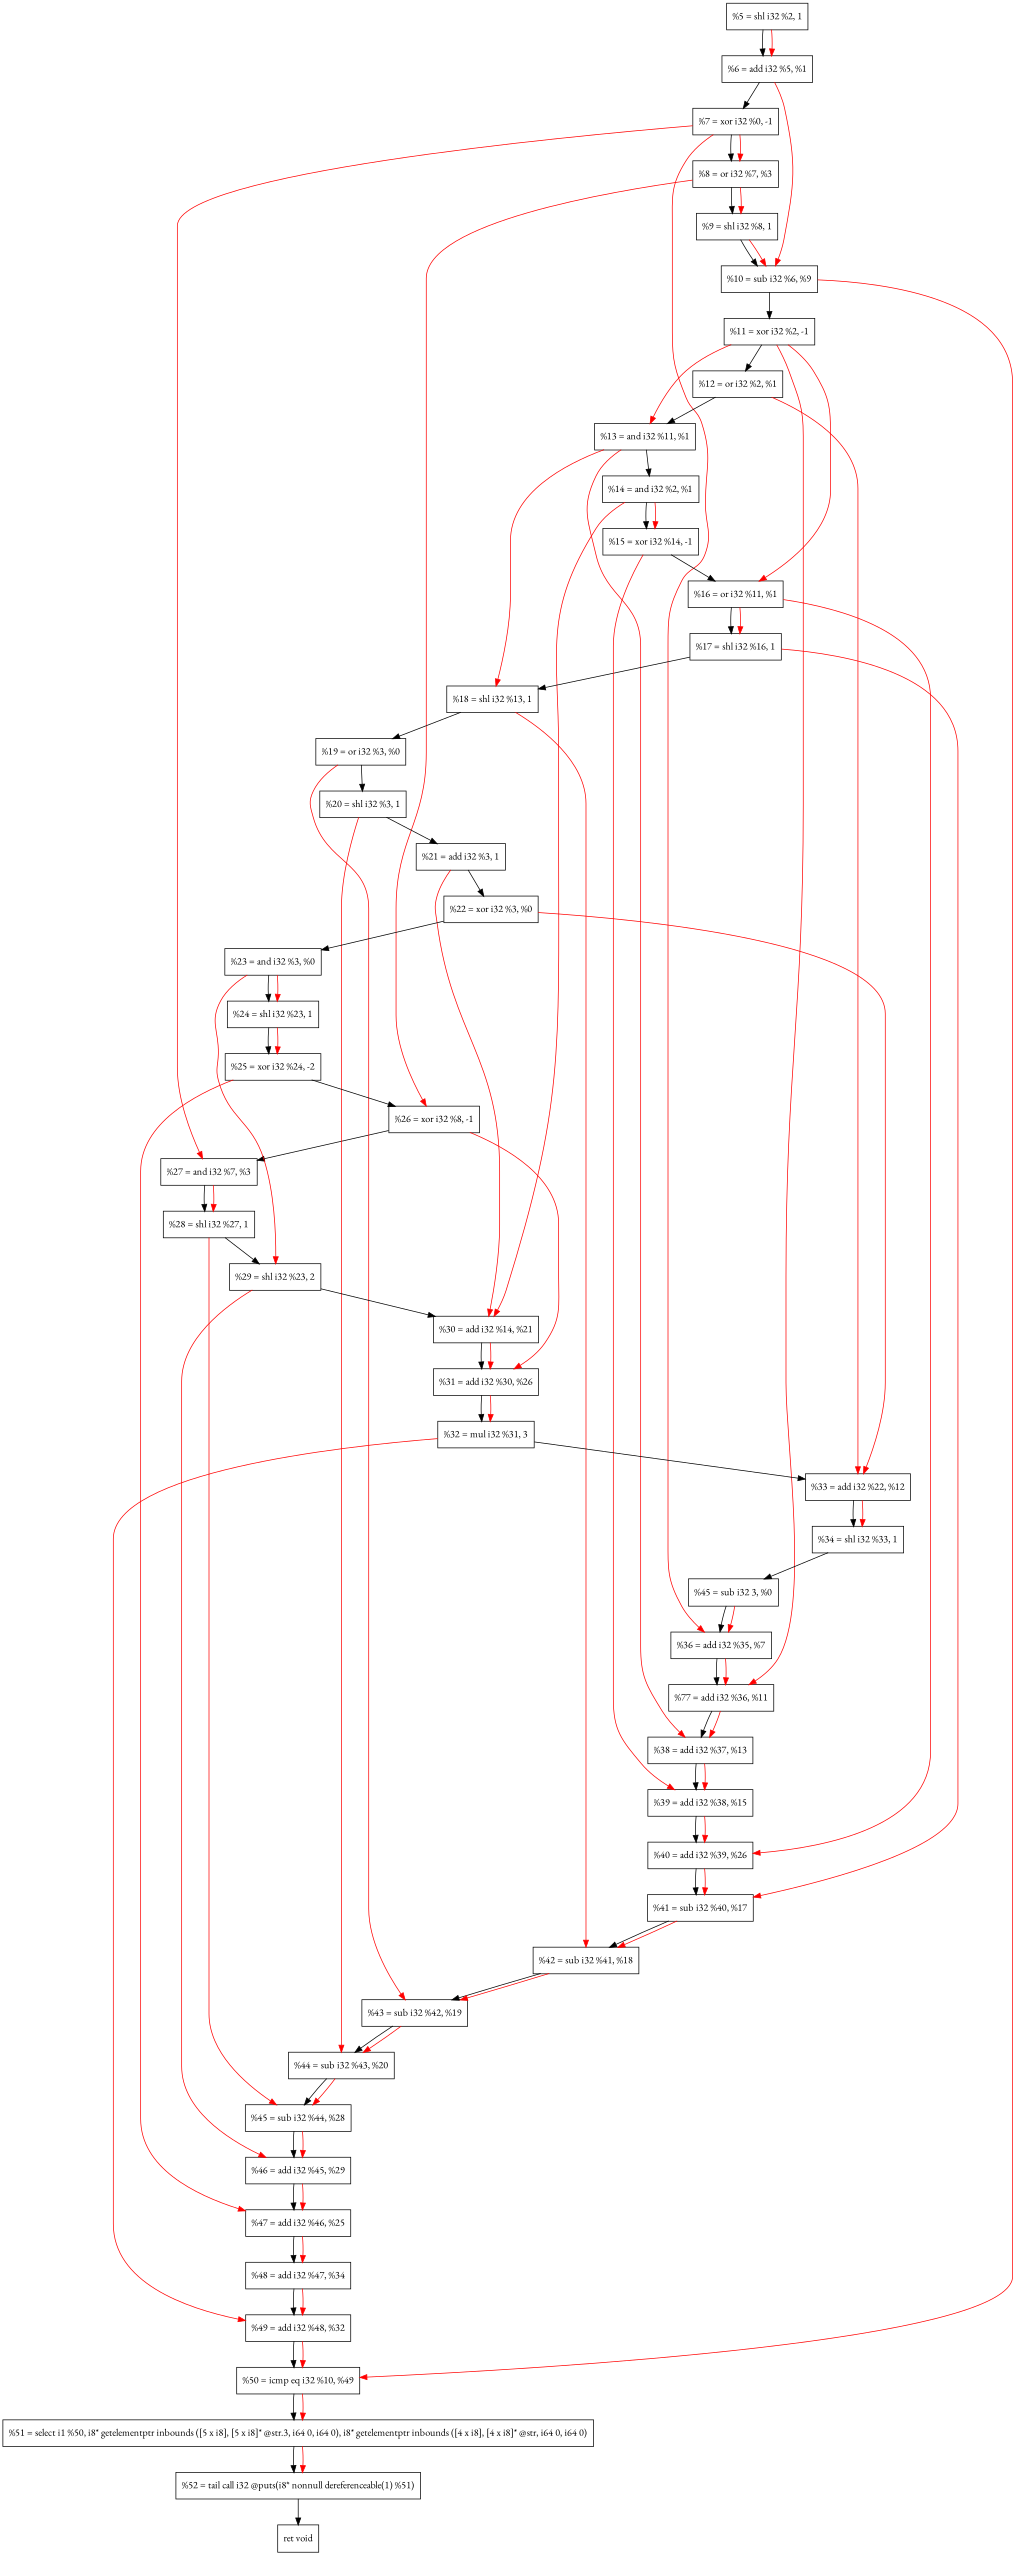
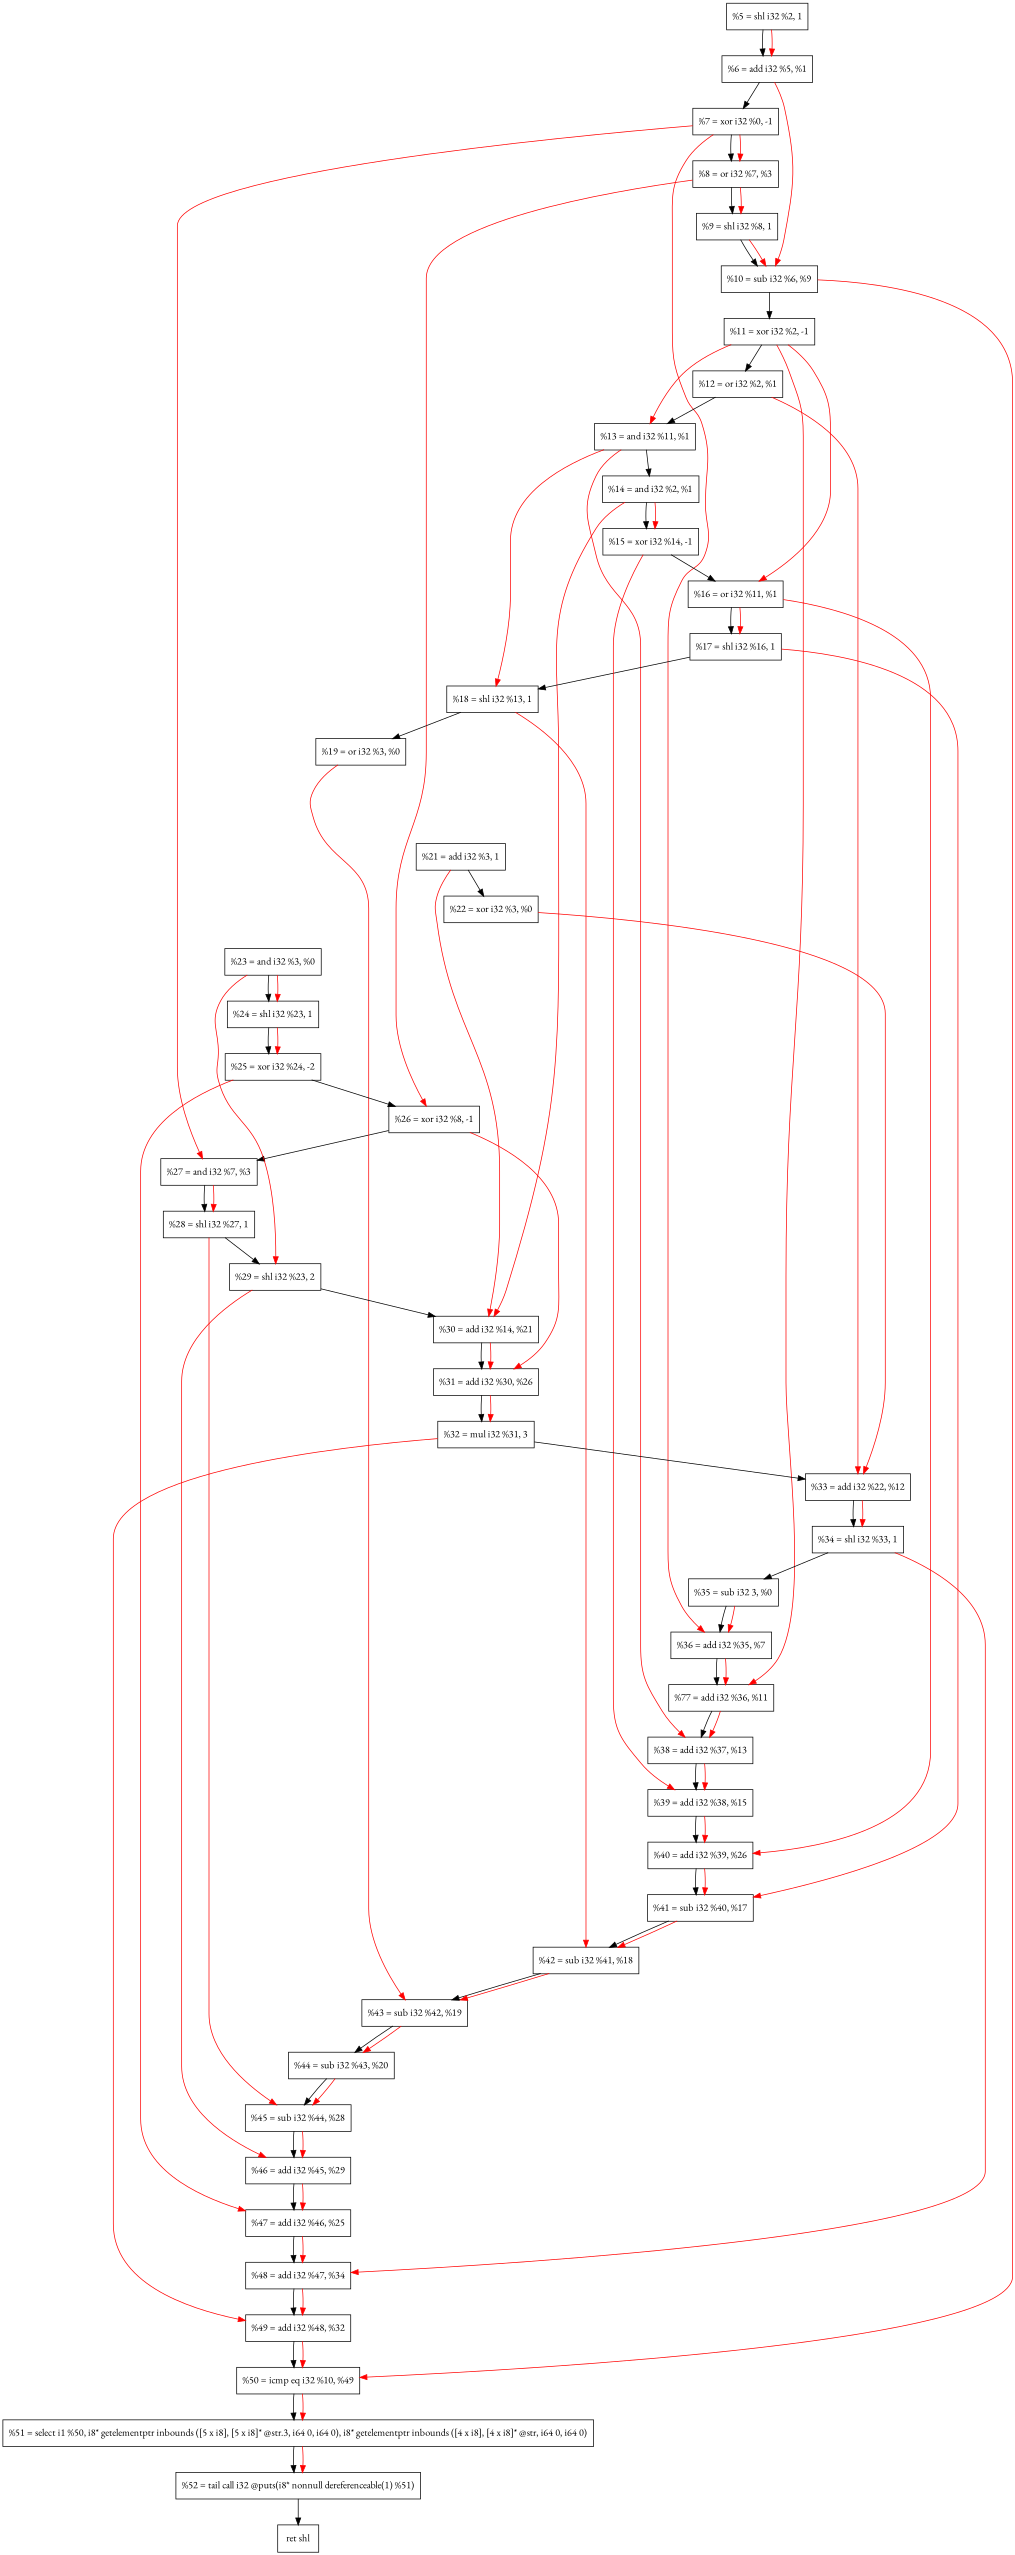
  digraph {
    fontname="EB Garamond"
    node [fontname="EB Garamond" shape=record]
    edge [fontname="EB Garamond" color=red]
    n1 [label="  %5 = shl i32 %2, 1"]
    n2 [label="  %6 = add i32 %5, %1"]
    n3 [label="  %7 = xor i32 %0, -1"]
    n4 [label="  %10 = sub i32 %6, %9"]
    n5 [label="  %8 = or i32 %7, %3"]
    n6 [label="  %27 = and i32 %7, %3"]
    n7 [label="  %36 = add i32 %35, %7"]
    n8 [label="  %11 = xor i32 %2, -1"]
    n9 [label="  %50 = icmp eq i32 %10, %49"]
    n10 [label="  %9 = shl i32 %8, 1"]
    n11 [label="  %26 = xor i32 %8, -1"]
    n12 [label="  %28 = shl i32 %27, 1"]
    n13 [label="%77 = add i32 %36, %11"]
    n14 [label="  %31 = add i32 %30, %26"]
    n15 [label="  %12 = or i32 %2, %1"]
    n16 [label="  %13 = and i32 %11, %1"]
    n17 [label="  %16 = or i32 %11, %1"]
    n18 [label="  %51 = select i1 %50, i8* getelementptr inbounds ([5 x i8], [5 x i8]* @str.3, i64 0, i64 0), i8* getelementptr inbounds ([4 x i8], [4 x i8]* @str, i64 0, i64 0)"]
    n19 [label="  %33 = add i32 %22, %12"]
    n20 [label="  %14 = and i32 %2, %1"]
    n21 [label="  %18 = shl i32 %13, 1"]
    n22 [label="  %38 = add i32 %37, %13"]
    n23 [label="  %17 = shl i32 %16, 1"]
    n24 [label="%40 = add i32 %39, %26"]
    n25 [label="  %34 = shl i32 %33, 1"]
    n26 [label="  %15 = xor i32 %14, -1"]
    n27 [label="  %30 = add i32 %14, %21"]
    n28 [label="  %19 = or i32 %3, %0"]
    n29 [label="  %42 = sub i32 %41, %18"]
    n30 [label="  %39 = add i32 %38, %15"]
    n31 [label="  %41 = sub i32 %40, %17"]
-   n32 [label="  %20 = shl i32 %3, 1"]
    n33 [label="  %43 = sub i32 %42, %19"]
    n34 [label="  %21 = add i32 %3, 1"]
    n35 [label="  %44 = sub i32 %43, %20"]
    n36 [label="  %22 = xor i32 %3, %0"]
    n37 [label="  %45 = sub i32 %44, %28"]
    n38 [label="  %23 = and i32 %3, %0"]
    n39 [label="  %24 = shl i32 %23, 1"]
    n40 [label="  %29 = shl i32 %23, 2"]
    n41 [label="  %25 = xor i32 %24, -2"]
    n42 [label="  %46 = add i32 %45, %29"]
    n43 [label="  %47 = add i32 %46, %25"]
    n44 [label="  %48 = add i32 %47, %34"]
    n45 [label="  %32 = mul i32 %31, 3"]
    n46 [label="  %49 = add i32 %48, %32"]
-   n47 [label="%45 = sub i32 3, %0"]
+   n47 [label="  %35 = sub i32 3, %0"]
    n48 [label="  %52 = tail call i32 @puts(i8* nonnull dereferenceable(1) %51)"]
-   n49 [label="  ret void"]
+   n49 [label="ret shl"]
    n1 -> n2 [color=""]
    n1 -> n2
    n2 -> n3 [color=""]
    n2 -> n4
    n3 -> n5 [color=""]
    n3 -> n5
    n3 -> n6
    n3 -> n7
    n4 -> n8 [color=""]
    n4 -> n9
    n5 -> n10 [color=""]
    n5 -> n10
    n5 -> n11
    n6 -> n12 [color=""]
    n6 -> n12
    n7 -> n13 [color=""]
    n7 -> n13
    n8 -> n13
    n8 -> n15 [color=""]
    n8 -> n16
    n8 -> n17
    n9 -> n18 [color=""]
    n9 -> n18
    n10 -> n4 [color=""]
    n10 -> n4
    n11 -> n6 [color=""]
    n11 -> n14
    n12 -> n37
    n12 -> n40 [color=""]
    n13 -> n22 [color=""]
    n13 -> n22
    n14 -> n45 [color=""]
    n14 -> n45
    n15 -> n16 [color=""]
    n15 -> n19
    n16 -> n20 [color=""]
    n16 -> n21
    n16 -> n22
    n17 -> n23 [color=""]
    n17 -> n23
    n17 -> n24
    n18 -> n48 [color=""]
    n18 -> n48
    n19 -> n25 [color=""]
    n19 -> n25
    n20 -> n26 [color=""]
    n20 -> n26
    n20 -> n27
    n21 -> n28 [color=""]
    n21 -> n29
    n22 -> n30 [color=""]
    n22 -> n30
    n23 -> n21 [color=""]
    n23 -> n31
    n24 -> n31 [color=""]
    n24 -> n31
+   n25 -> n44
    n25 -> n47 [color=""]
    n26 -> n17 [color=""]
    n26 -> n30
    n27 -> n14 [color=""]
    n27 -> n14
-   n28 -> n32 [color=""]
    n28 -> n33
    n29 -> n33 [color=""]
    n29 -> n33
    n30 -> n24 [color=""]
    n30 -> n24
    n31 -> n29 [color=""]
    n31 -> n29
-   n32 -> n34 [color=""]
-   n32 -> n35
    n33 -> n35 [color=""]
    n33 -> n35
    n34 -> n27
    n34 -> n36 [color=""]
    n35 -> n37 [color=""]
    n35 -> n37
    n36 -> n19
-   n36 -> n38 [color=""]
    n37 -> n42 [color=""]
    n37 -> n42
    n38 -> n39 [color=""]
    n38 -> n39
    n38 -> n40
    n39 -> n41 [color=""]
    n39 -> n41
    n40 -> n27 [color=""]
    n40 -> n42
    n41 -> n11 [color=""]
    n41 -> n43
    n42 -> n43 [color=""]
    n42 -> n43
    n43 -> n44 [color=""]
    n43 -> n44
    n44 -> n46 [color=""]
    n44 -> n46
    n45 -> n19 [color=""]
    n45 -> n46
    n46 -> n9 [color=""]
    n46 -> n9
    n47 -> n7 [color=""]
    n47 -> n7
    n48 -> n49 [color=""]
  }
